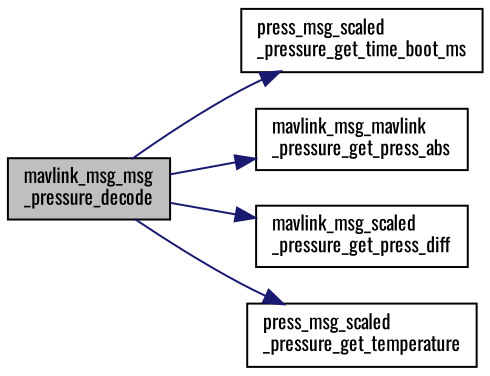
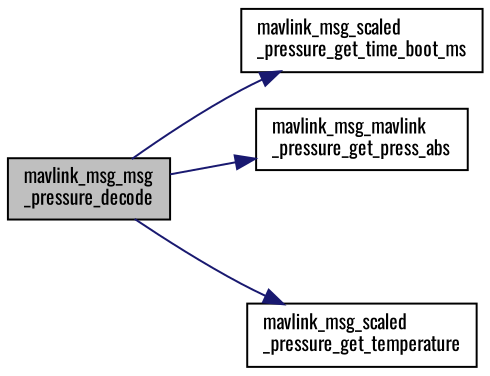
  digraph {
    fontname=Oswald
    rankdir=LR
    node [color=black fillcolor=white fontname=Oswald fontsize=10 shape=record style=filled]
    edge [color=midnightblue fontname=Oswald fontsize=10 labelfontname=Helvetica labelfontsize=10 style=solid]
    n1 [fillcolor=grey75 fontcolor=black height=0.2 label="mavlink_msg_msg\l_pressure_decode" width=0.4]
-   n2 [height=0.2 label="press_msg_scaled\l_pressure_get_time_boot_ms" width=0.4]
+   n2 [height=0.2 label="mavlink_msg_scaled\l_pressure_get_time_boot_ms" width=0.4]
    n3 [height=0.2 label="mavlink_msg_mavlink\l_pressure_get_press_abs" width=0.4]
-   n4 [height=0.2 label="mavlink_msg_scaled\l_pressure_get_press_diff" width=0.4]
-   n5 [height=0.2 label="press_msg_scaled\l_pressure_get_temperature" width=0.4]
+   n5 [height=0.2 label="mavlink_msg_scaled\l_pressure_get_temperature" width=0.4]
    n1 -> n2
    n1 -> n3
-   n1 -> n4
    n1 -> n5
  }
